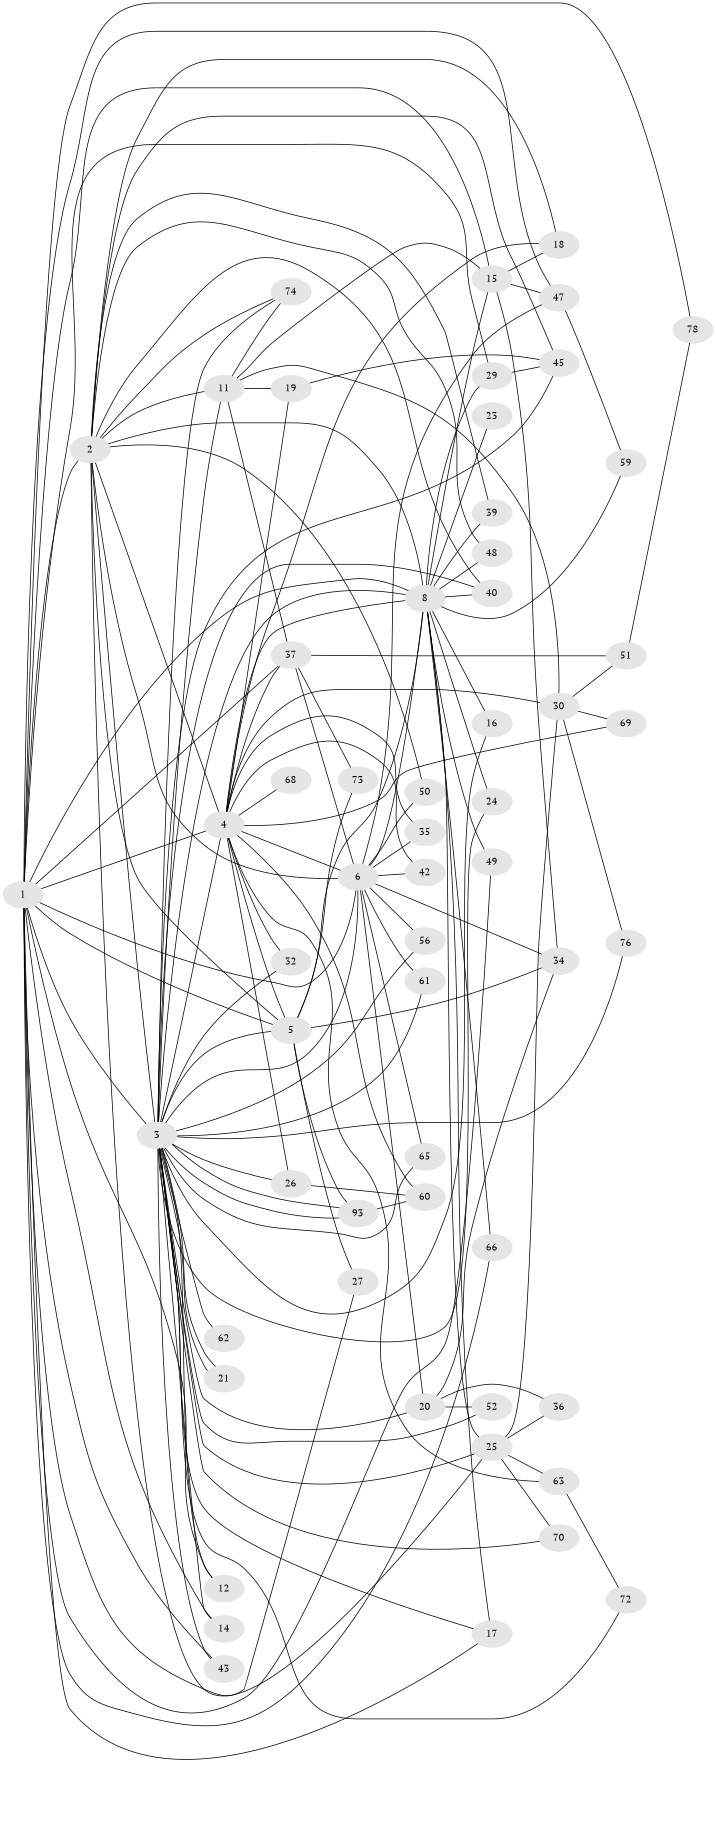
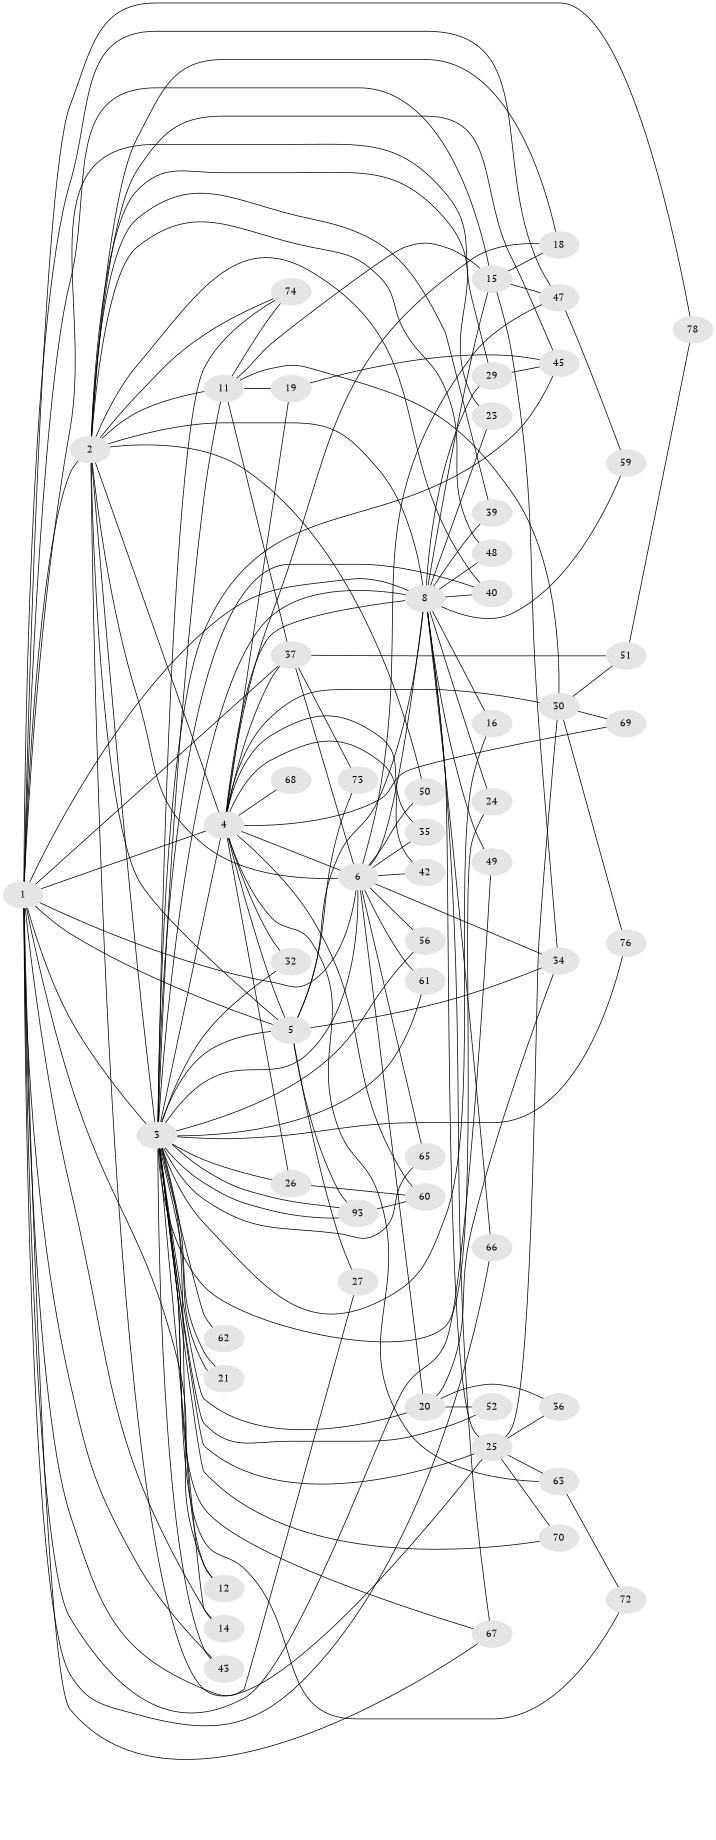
  graph {
    fontname="PT Serif"
    rankdir=LR
    node [color=gray90 fontname="PT Serif" style=filled]
    edge [fontname="PT Serif"]
    1 [super="+9"]
    2 [super="+10"]
    3 [super="+33"]
    4 [super="+7"]
    5 [super="+44"]
    6 [super="+71"]
    8 [super="+22"]
    12
    14
    15 [super="+55"]
-   17
+   17 [label=67]
    27
    29
    37 [super="+41"]
    43
    47 [super="+54"]
    49
    66
    78
    11 [super="+38"]
    18 [super="+31"]
    23
    25 [super="+28"]
    39 [super="+75"]
    40 [super="+64"]
    45 [super="+53"]
    48
    50
    74
    62
    n31 [label=93]
    16
    20 [super="+46"]
    21
    24
    26 [super="+67"]
    32
    52
    56
    61
    65
    70
    72
    76
    19 [super="+57"]
    30 [super="+58"]
    35
    42
    60
    63
    68
    69
    34 [super="+77"]
    73
    59
    51
    36
    1 -- 2 [weight=4]
    1 -- 3 [weight=3]
    1 -- 4 [weight=4]
    1 -- 5 [weight=2]
    1 -- 6 [weight=2]
    1 -- 8 [weight=2]
    1 -- 12
    1 -- 14
    1 -- 15
    1 -- 17
    1 -- 27
    1 -- 29
    1 -- 37
    1 -- 43
    1 -- 47
    1 -- 49
    1 -- 66
    1 -- 78
    2 -- 3 [weight=2]
    2 -- 4 [weight=4]
    2 -- 5 [weight=2]
    2 -- 6 [weight=2]
    2 -- 8 [weight=2]
    2 -- 11
    2 -- 18
+   2 -- 23
    2 -- 25
    2 -- 39
    2 -- 40
    2 -- 45
    2 -- 48
    2 -- 50
    2 -- 74
    3 -- 4 [weight=2]
    3 -- 5
    3 -- 6 [weight=2]
    3 -- 8
    3 -- 12
    3 -- 14
    3 -- 17
    3 -- 43
    3 -- 11 [weight=2]
    3 -- 25
    3 -- 40
    3 -- 45
    3 -- 74
    3 -- 62
    3 -- n31
    3 -- n31
    3 -- 16
    3 -- 20
    3 -- 21
    3 -- 21
    3 -- 24
    3 -- 26
    3 -- 32
    3 -- 52
    3 -- 56
    3 -- 61
    3 -- 65
    3 -- 70
    3 -- 72
    3 -- 76
    4 -- 5 [weight=2]
    4 -- 6 [weight=2]
    4 -- 8 [weight=2]
    4 -- 37
    4 -- 18
    4 -- 26
    4 -- 32
    4 -- 19
    4 -- 30
    4 -- 35
    4 -- 42
    4 -- 60
    4 -- 63
    4 -- 68
    4 -- 69
    5 -- 8
    5 -- 27
    5 -- n31
    5 -- 34
    5 -- 73
    6 -- 8
    6 -- 47
    6 -- 50
    6 -- 20
    6 -- 56
    6 -- 61
    6 -- 65
    6 -- 35
    6 -- 42
    6 -- 34
    8 -- 15
    8 -- 17
    8 -- 29
    8 -- 49
    8 -- 66
    8 -- 23
    8 -- 25
    8 -- 39 [weight=2]
    8 -- 40
    8 -- 48
    8 -- 16
    8 -- 24
    8 -- 59
    15 -- 47
    15 -- 18
    15 -- 34
    29 -- 45
    37 -- 6
    37 -- 73
    37 -- 51
    47 -- 59
    11 -- 15
    11 -- 37
    11 -- 74
    11 -- 19
    11 -- 30
    25 -- 70
    25 -- 30
    25 -- 63
    25 -- 36
    n31 -- 60
    20 -- 52
    20 -- 34
    20 -- 36
    26 -- 60
    19 -- 45
    30 -- 76
    30 -- 69
    30 -- 51
    63 -- 72
    51 -- 78
  }
